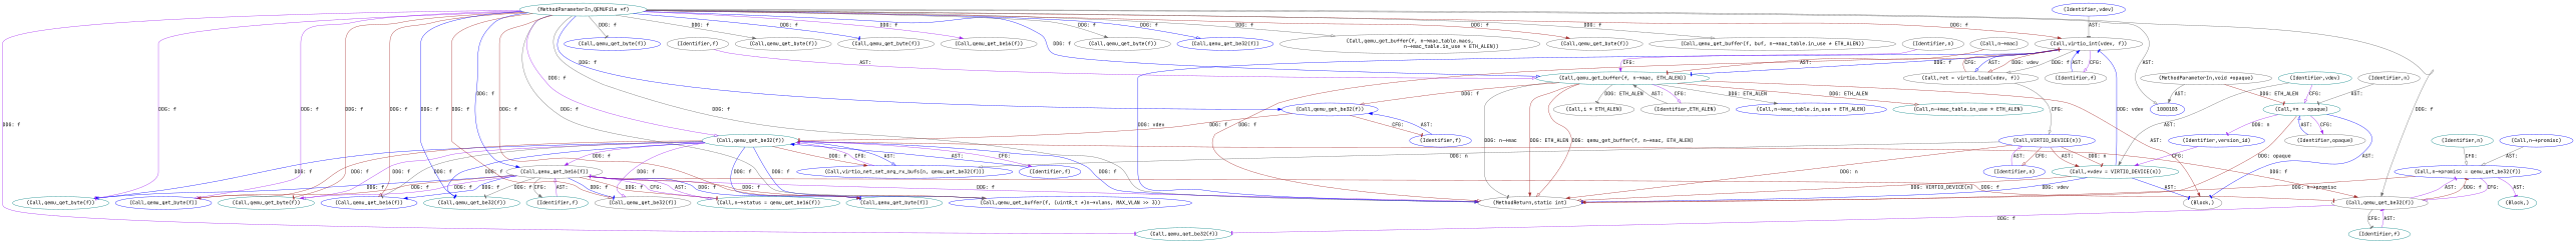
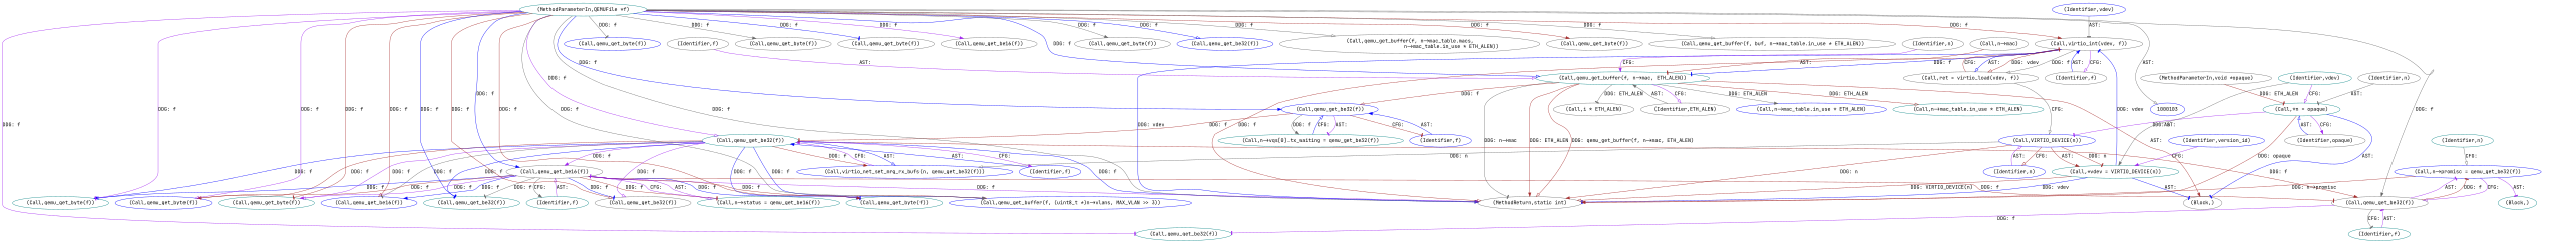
  digraph {
    fontname="JetBrains Mono"
    node [color=gray40 fontname="JetBrains Mono"]
    edge [arrowhead=onormal color=brown fontname="JetBrains Mono"]
    n1 [color=blue label="(Call,n->promisc = qemu_get_be32(f))"]
    n2 [label="(Call,qemu_get_be32(f))"]
    n3 [color=teal label="(Block,)"]
    n4 [label="(MethodReturn,static int)"]
    n5 [color=teal label="(Call,qemu_get_be32(f))"]
    n6 [color=teal label="(Identifier,f)"]
    n7 [color=teal label="(Call,qemu_get_be32(f))"]
    n8 [label="(Call,qemu_get_be16(f))"]
    n9 [color=teal label="(Call,qemu_get_byte(f))"]
    n10 [color=blue label="(Call,qemu_get_byte(f))"]
    n11 [color=blue label="(Call,virtio_net_set_mrg_rx_bufs(n, qemu_get_be32(f)))"]
    n12 [color=blue label="(Identifier,f)"]
    n13 [color=teal label="(Call,qemu_get_byte(f))"]
    n14 [color=blue label="(Call,qemu_get_be16(f))"]
    n15 [color=teal label="(Call,qemu_get_be32(f))"]
    n16 [label="(Call,qemu_get_be32(f))"]
    n17 [color=teal label="(Call,qemu_get_byte(f))"]
    n18 [color=blue label="(Call,qemu_get_buffer(f, (uint8_t *)n->vlans, MAX_VLAN >> 3))"]
    n19 [color=teal label="(Call,n->status = qemu_get_be16(f))"]
    n20 [color=teal label="(Identifier,f)"]
    n21 [color=blue label="(Call,qemu_get_be32(f))"]
    n22 [color=blue label="(Identifier,f)"]
+   n23 [color=teal label="(Call,n->vqs[0].tx_waiting = qemu_get_be32(f))"]
    n24 [color=teal label="(Call,qemu_get_buffer(f, n->mac, ETH_ALEN))"]
    n25 [label="(Call,i * ETH_ALEN)"]
    n26 [label="(Identifier,ETH_ALEN)"]
    n27 [label="(Block,)"]
    n28 [color=blue label="(Call,n->mac_table.in_use * ETH_ALEN)"]
    n29 [color=teal label="(Call,n->mac_table.in_use * ETH_ALEN)"]
    n30 [label="(Call,virtio_int(vdev, f))"]
    n31 [label="(Identifier,f)"]
    n32 [label="(Call,ret = virtio_load(vdev, f))"]
    n33 [color=blue label="(Call,VIRTIO_DEVICE(n))"]
    n34 [color=teal label="(Call,*vdev = VIRTIO_DEVICE(n))"]
    n35 [color=blue label="(Identifier,n)"]
    n36 [color=teal label="(Call,*n = opaque)"]
    n37 [label="(Identifier,opaque)"]
    n38 [label="(MethodParameterIn,void *opaque)"]
    1000103 [color=blue]
    n40 [color=teal label="(MethodParameterIn,QEMUFile *f)"]
    n41 [color=blue label="(Call,qemu_get_byte(f))"]
    n42 [label="(Call,qemu_get_byte(f))"]
    n43 [label="(Call,qemu_get_byte(f))"]
    n44 [label="(Call,qemu_get_be16(f))"]
    n45 [label="(Call,qemu_get_byte(f))"]
    n46 [color=blue label="(Call,qemu_get_be32(f))"]
    n47 [label="(Call,qemu_get_buffer(f, n->mac_table.macs,\n                            n->mac_table.in_use * ETH_ALEN))"]
    n48 [label="(Call,qemu_get_byte(f))"]
    n49 [label="(Call,qemu_get_buffer(f, buf, n->mac_table.in_use * ETH_ALEN))"]
-   n50 [color=blue label="(Call,n->promisc)"]
    n51 [label="(Identifier,n)"]
    n52 [label="(Call,n->mac)"]
    n53 [color=teal label="(Identifier,n)"]
    n54 [label="(Identifier,n)"]
    n55 [label="(Identifier,f)"]
    n56 [color=blue label="(Identifier,vdev)"]
    n57 [color=teal label="(Identifier,vdev)"]
    n58 [color=blue label="(Identifier,version_id)"]
    n1 -> n2 [color=purple label="CFG: "]
    n1 -> n3 [arrowhead=tee color=purple label="AST: "]
    n1 -> n4 [label="DDG: n->promisc"]
    n2 -> n1 [arrowhead=tee color=purple label="AST: "]
    n2 -> n1 [arrowhead=tee label="DDG: f"]
    n2 -> n5 [arrowhead=tee color=purple label="DDG: f"]
    n2 -> n6 [arrowhead=tee color=gray40 label="CFG: "]
    n6 -> n2 [arrowhead=tee color=purple label="AST: "]
    n7 -> n2 [arrowhead=normal label="DDG: f"]
    n7 -> n4 [arrowhead=normal color=blue label="DDG: f"]
    n7 -> n8 [arrowhead=normal color=purple label="DDG: f"]
    n7 -> n9 [color=blue label="DDG: f"]
    n7 -> n10 [label="DDG: f"]
    n7 -> n11 [color=blue label="AST: "]
    n7 -> n11 [arrowhead=normal label="DDG: f"]
    n7 -> n12 [arrowhead=normal color=purple label="CFG: "]
    n7 -> n13 [color=purple label="DDG: f"]
    n7 -> n14 [arrowhead=tee color=gray40 label="DDG: f"]
    n7 -> n15 [arrowhead=tee color=blue label="DDG: f"]
    n7 -> n16 [color=purple label="DDG: f"]
    n7 -> n17 [arrowhead=normal color=blue label="DDG: f"]
    n7 -> n18 [color=blue label="DDG: f"]
    n8 -> n2 [arrowhead=tee label="DDG: f"]
    n8 -> n4 [arrowhead=normal color=purple label="DDG: f"]
    n8 -> n9 [arrowhead=normal color=blue label="DDG: f"]
    n8 -> n10 [arrowhead=normal label="DDG: f"]
    n8 -> n13 [arrowhead=normal color=purple label="DDG: f"]
    n8 -> n14 [arrowhead=normal color=blue label="DDG: f"]
    n8 -> n15 [arrowhead=tee color=gray40 label="DDG: f"]
    n8 -> n16 [arrowhead=tee color=blue label="DDG: f"]
    n8 -> n17 [arrowhead=tee color=blue label="DDG: f"]
    n8 -> n18 [label="DDG: f"]
    n8 -> n19 [color=purple label="AST: "]
    n8 -> n19 [arrowhead=tee label="DDG: f"]
    n8 -> n20 [arrowhead=normal color=gray40 label="CFG: "]
    n11 -> n7 [arrowhead=normal color=purple label="CFG: "]
    n12 -> n7 [arrowhead=normal color=blue label="AST: "]
    n19 -> n8 [arrowhead=tee color=purple label="CFG: "]
    n20 -> n8 [color=purple label="AST: "]
    n21 -> n7 [arrowhead=tee label="DDG: f"]
    n21 -> n22 [arrowhead=tee label="CFG: "]
+   n21 -> n23 [arrowhead=tee color=purple label="AST: "]
+   n21 -> n23 [arrowhead=normal color=gray40 label="DDG: f"]
    n22 -> n21 [arrowhead=normal color=blue label="AST: "]
+   n23 -> n21 [color=blue label="CFG: "]
    n24 -> n4 [label="DDG: qemu_get_buffer(f, n->mac, ETH_ALEN)"]
    n24 -> n4 [arrowhead=tee color=gray40 label="DDG: n->mac"]
    n24 -> n4 [arrowhead=normal label="DDG: ETH_ALEN"]
    n24 -> n21 [label="DDG: f"]
    n24 -> n25 [arrowhead=tee color=gray40 label="DDG: ETH_ALEN"]
    n24 -> n26 [color=purple label="CFG: "]
    n24 -> n27 [arrowhead=normal label="AST: "]
    n24 -> n28 [arrowhead=normal color=gray40 label="DDG: ETH_ALEN"]
    n24 -> n29 [label="DDG: ETH_ALEN"]
    n26 -> n24 [arrowhead=normal color=gray40 label="AST: "]
    n30 -> n4 [color=blue label="DDG: vdev"]
    n30 -> n4 [label="DDG: f"]
    n30 -> n24 [arrowhead=tee color=blue label="DDG: f"]
    n30 -> n31 [color=purple label="CFG: "]
    n30 -> n32 [color=blue label="AST: "]
    n30 -> n32 [label="DDG: vdev"]
    n30 -> n32 [color=gray40 label="DDG: f"]
    n31 -> n30 [arrowhead=normal color=blue label="AST: "]
    n32 -> n30 [arrowhead=tee label="CFG: "]
    n32 -> n33 [color=gray40 label="CFG: "]
    n33 -> n4 [arrowhead=normal label="DDG: n"]
    n33 -> n11 [color=gray40 label="DDG: n"]
    n33 -> n34 [arrowhead=normal label="AST: "]
    n33 -> n34 [arrowhead=tee label="DDG: n"]
    n33 -> n35 [label="CFG: "]
    n34 -> n4 [arrowhead=tee color=blue label="DDG: vdev"]
    n34 -> n4 [label="DDG: VIRTIO_DEVICE(n)"]
    n34 -> n27 [arrowhead=tee color=blue label="AST: "]
    n34 -> n30 [arrowhead=tee color=blue label="DDG: vdev"]
    n35 -> n33 [color=purple label="AST: "]
    n36 -> n4 [arrowhead=normal label="DDG: opaque"]
    n36 -> n27 [arrowhead=tee color=blue label="AST: "]
-   n36 -> n58 [arrowhead=tee color=purple label="DDG: n"]
+   n36 -> n33 [arrowhead=tee color=purple label="DDG: n"]
    n36 -> n37 [arrowhead=normal color=purple label="CFG: "]
    n37 -> n36 [color=blue label="AST: "]
    n38 -> n36 [arrowhead=tee label="DDG: ETH_ALEN"]
-   n38 -> 1000103 [arrowhead=normal color=gray40 label="AST: "]
    n40 -> n2 [arrowhead=normal color=gray40 label="DDG: f"]
    n40 -> n4 [color=gray40 label="DDG: f"]
    n40 -> n5 [arrowhead=tee color=purple label="DDG: f"]
    n40 -> n7 [color=purple label="DDG: f"]
    n40 -> n8 [arrowhead=normal color=blue label="DDG: f"]
    n40 -> n9 [arrowhead=tee color=purple label="DDG: f"]
    n40 -> n10 [color=purple label="DDG: f"]
    n40 -> n13 [arrowhead=tee label="DDG: f"]
    n40 -> n14 [label="DDG: f"]
    n40 -> n15 [arrowhead=tee color=blue label="DDG: f"]
    n40 -> n16 [label="DDG: f"]
    n40 -> n17 [arrowhead=normal label="DDG: f"]
    n40 -> n18 [arrowhead=normal color=gray40 label="DDG: f"]
    n40 -> n21 [arrowhead=normal color=blue label="DDG: f"]
    n40 -> n24 [color=blue label="DDG: f"]
    n40 -> n30 [arrowhead=normal label="DDG: f"]
    n40 -> 1000103 [color=gray40 label="AST: "]
    n40 -> n41 [arrowhead=tee color=gray40 label="DDG: f"]
    n40 -> n42 [arrowhead=normal color=gray40 label="DDG: f"]
    n40 -> n43 [arrowhead=tee color=blue label="DDG: f"]
    n40 -> n44 [arrowhead=normal color=purple label="DDG: f"]
    n40 -> n45 [arrowhead=normal color=gray40 label="DDG: f"]
    n40 -> n46 [color=blue label="DDG: f"]
    n40 -> n47 [color=gray40 label="DDG: f"]
    n40 -> n48 [arrowhead=normal label="DDG: f"]
    n40 -> n49 [color=gray40 label="DDG: f"]
-   n50 -> n1 [color=gray40 label="AST: "]
    n51 -> n24 [arrowhead=normal color=purple label="CFG: "]
    n52 -> n24 [arrowhead=tee label="AST: "]
    n53 -> n1 [color=gray40 label="CFG: "]
    n54 -> n36 [arrowhead=tee color=gray40 label="AST: "]
    n55 -> n24 [color=purple label="AST: "]
    n56 -> n30 [arrowhead=tee color=gray40 label="AST: "]
    n57 -> n34 [arrowhead=normal color=gray40 label="AST: "]
    n57 -> n36 [color=purple label="CFG: "]
    n58 -> n34 [arrowhead=normal color=purple label="CFG: "]
  }
